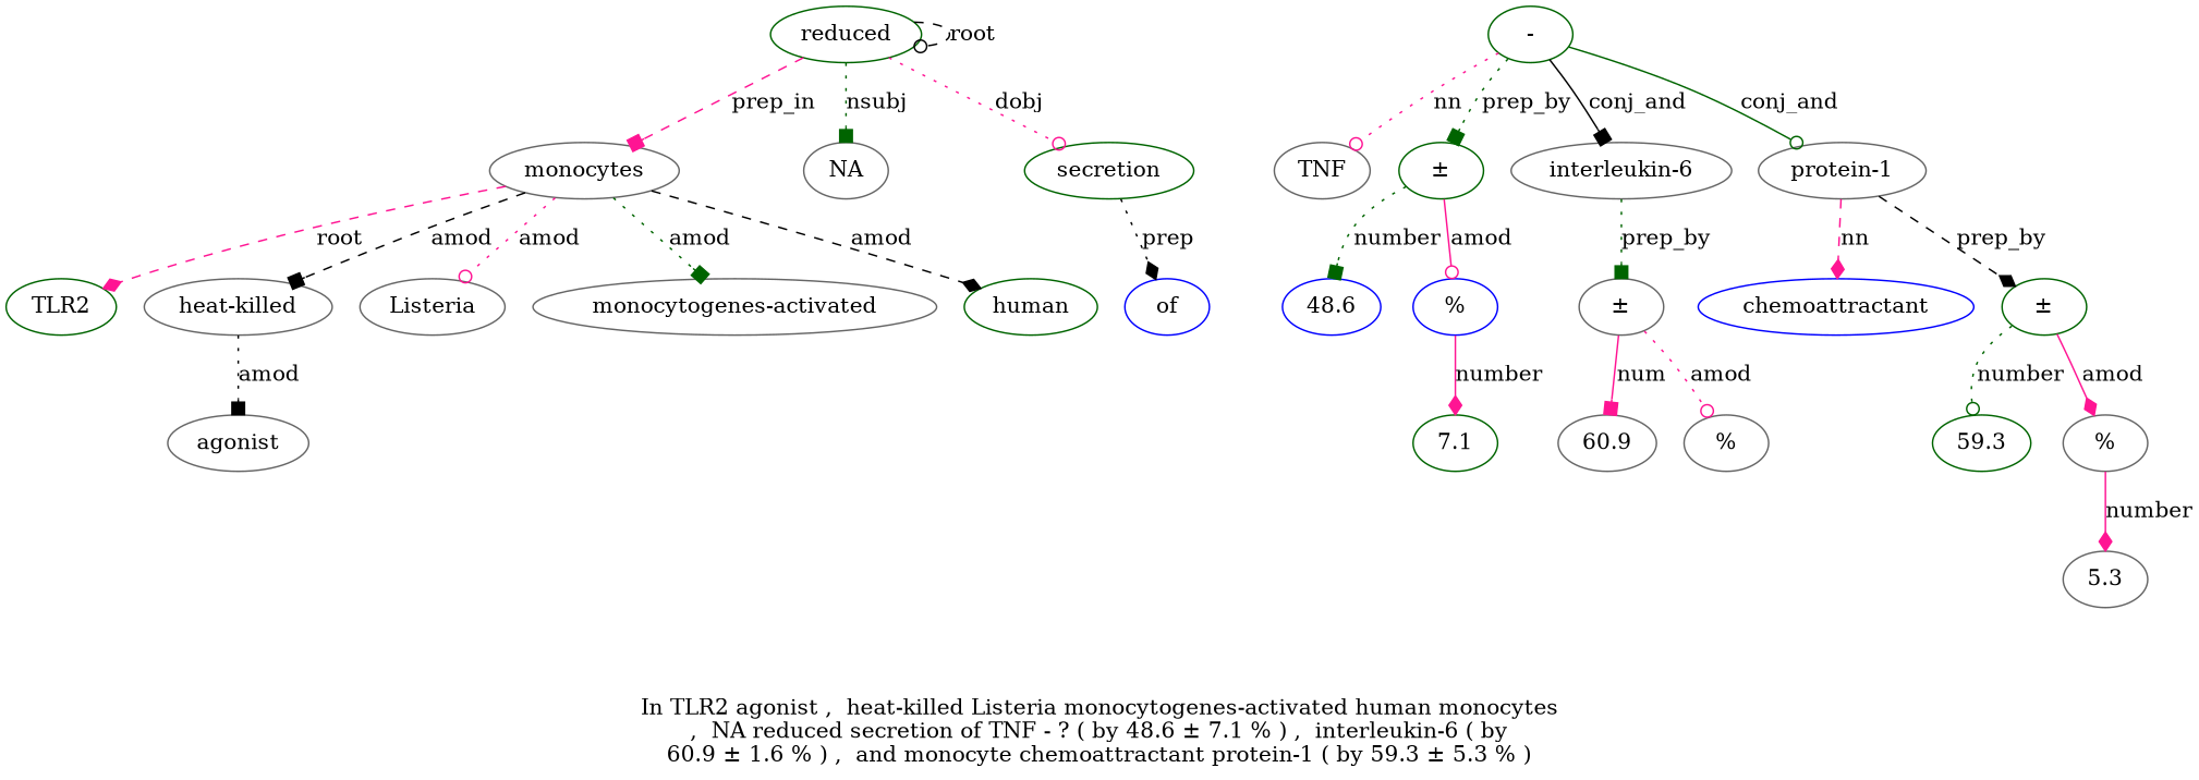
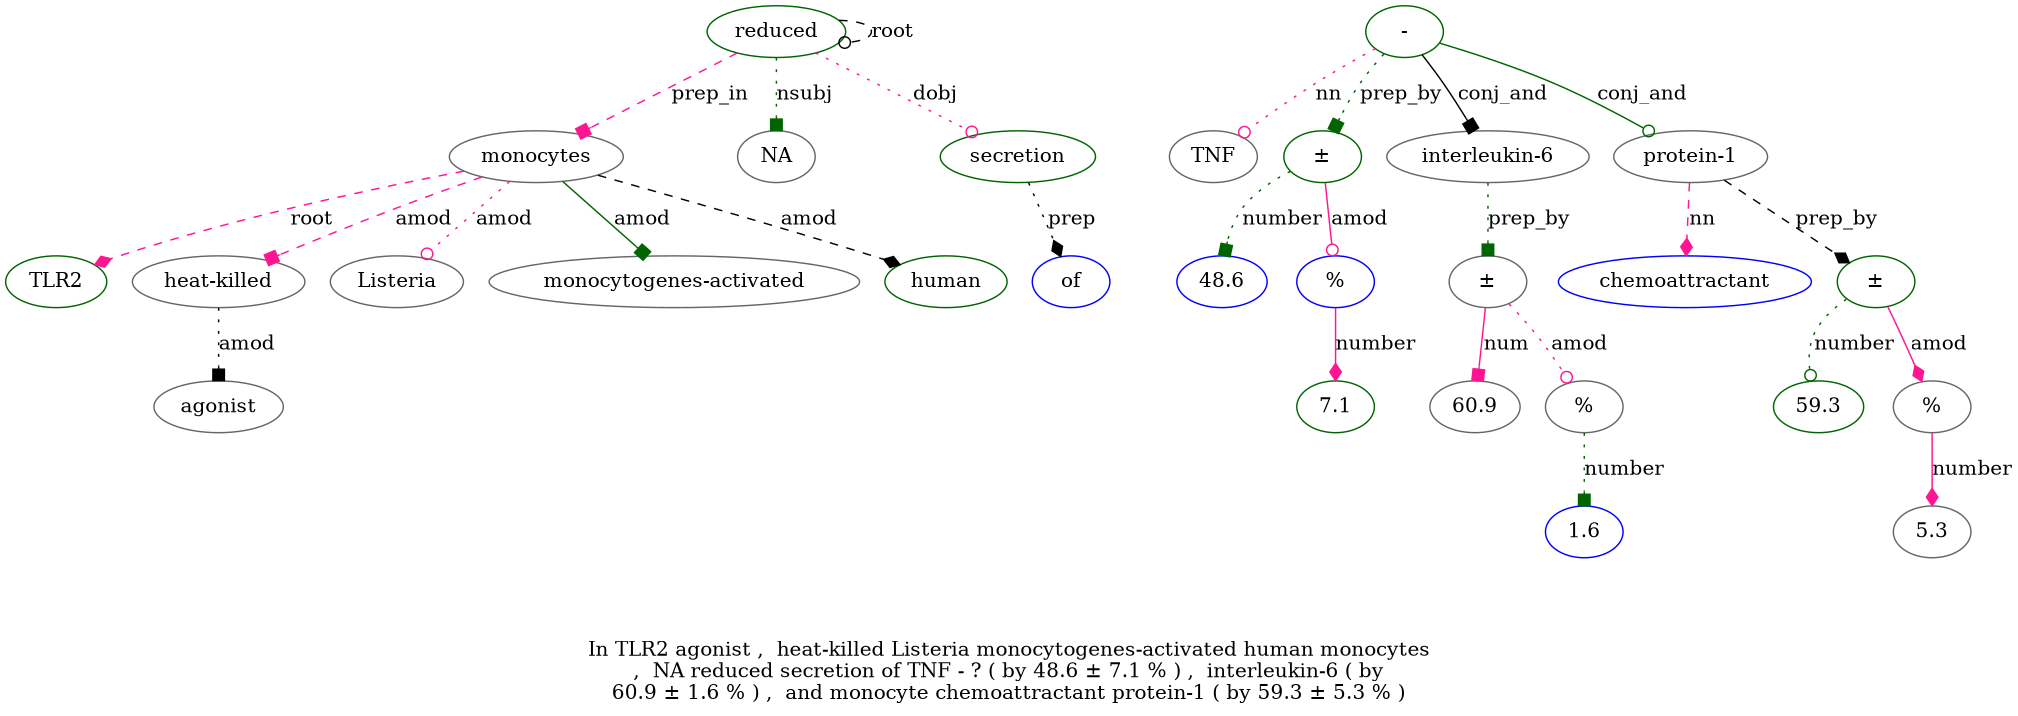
  digraph {
    label="In TLR2 agonist ,  heat-killed Listeria monocytogenes-activated human monocytes\n,  NA reduced secretion of TNF - ? ( by 48.6 ± 7.1 % ) ,  interleukin-6 ( by\n60.9 ± 1.6 % ) ,  and monocyte chemoattractant protein-1 ( by 59.3 ± 5.3 % )"
    node [color=gray40 fillcolor=white style=filled]
    edge [arrowhead=box color=deeppink style=dotted]
    n1 [label=monocytes]
    n2 [color=darkgreen label=TLR2]
    n3 [label="heat-killed"]
    n4 [label=Listeria]
    n5 [label="monocytogenes-activated"]
    n6 [color=darkgreen label=human]
    n7 [label=agonist]
    n8 [color=darkgreen label=reduced]
    n9 [label=NA]
    n10 [color=darkgreen label=secretion]
    n11 [color=blue label=of]
    n12 [color=darkgreen label="-"]
    n13 [label=TNF]
    n14 [color=darkgreen label="±"]
    n15 [label="interleukin-6"]
    n16 [label="protein-1"]
    n17 [color=blue label=48.6]
    n18 [color=blue label="%"]
    n19 [label="±"]
    n20 [color=blue label=chemoattractant]
    n21 [color=darkgreen label="±"]
    n22 [color=darkgreen label=7.1]
    n23 [label=60.9]
    n24 [label="%"]
+   n25 [color=blue label=1.6]
    n26 [color=darkgreen label=59.3]
    n27 [label="%"]
    n28 [label=5.3]
    n1 -> n2 [arrowhead=diamond label=root style=dashed]
-   n1 -> n3 [color=black label=amod style=dashed]
+   n1 -> n3 [label=amod style=dashed]
    n1 -> n4 [arrowhead=odot label=amod]
-   n1 -> n5 [color=darkgreen label=amod]
+   n1 -> n5 [color=darkgreen label=amod style=solid]
    n1 -> n6 [arrowhead=diamond color=black label=amod style=dashed]
    n3 -> n7 [color=black label=amod]
    n8 -> n1 [label=prep_in style=dashed]
    n8 -> n8 [arrowhead=odot color=black label=root style=dashed]
    n8 -> n9 [color=darkgreen label=nsubj]
    n8 -> n10 [arrowhead=odot label=dobj]
    n10 -> n11 [arrowhead=diamond color=black label=prep]
    n12 -> n13 [arrowhead=odot label=nn]
    n12 -> n14 [color=darkgreen label=prep_by]
    n12 -> n15 [color=black label=conj_and style=solid]
    n12 -> n16 [arrowhead=odot color=darkgreen label=conj_and style=solid]
    n14 -> n17 [color=darkgreen label=number]
    n14 -> n18 [arrowhead=odot label=amod style=solid]
    n15 -> n19 [color=darkgreen label=prep_by]
    n16 -> n20 [arrowhead=diamond label=nn style=dashed]
    n16 -> n21 [arrowhead=diamond color=black label=prep_by style=dashed]
    n18 -> n22 [arrowhead=diamond label=number style=solid]
    n19 -> n23 [label=num style=solid]
    n19 -> n24 [arrowhead=odot label=amod]
    n21 -> n26 [arrowhead=odot color=darkgreen label=number]
    n21 -> n27 [arrowhead=diamond label=amod style=solid]
+   n24 -> n25 [color=darkgreen label=number]
    n27 -> n28 [arrowhead=diamond label=number style=solid]
  }
